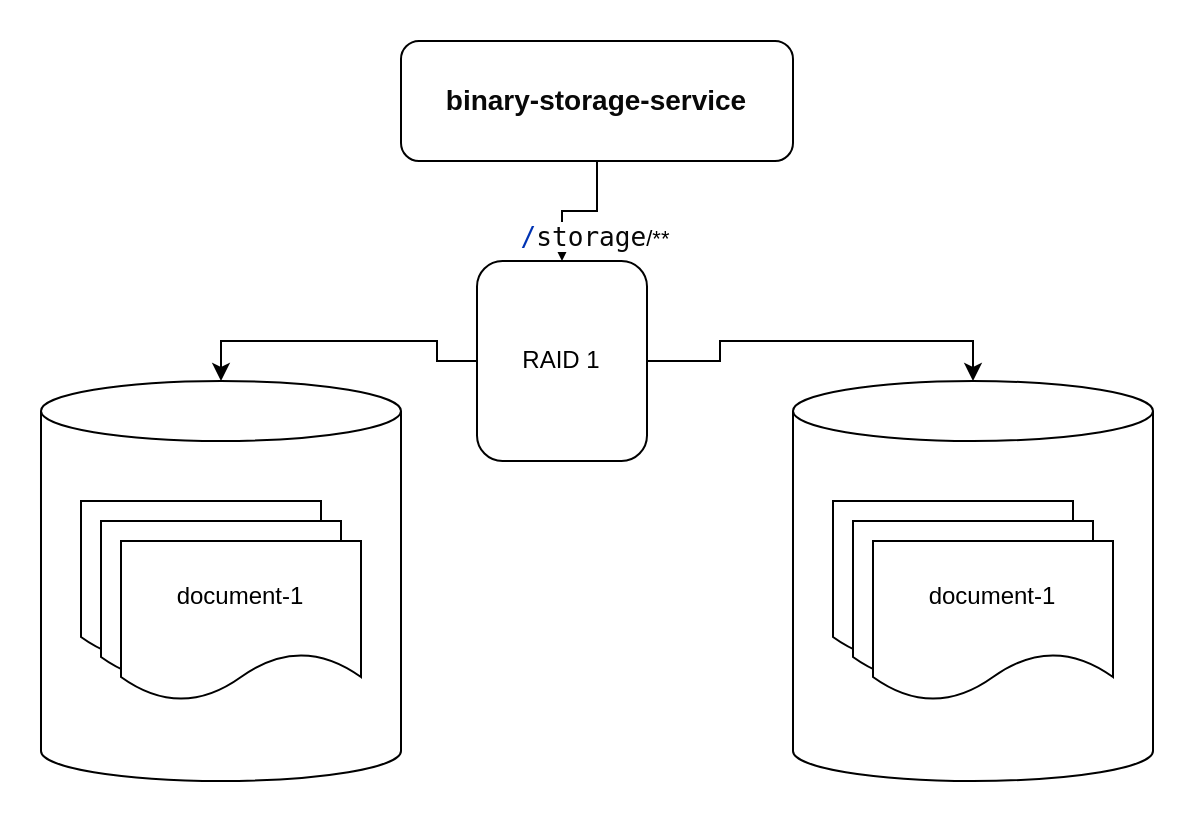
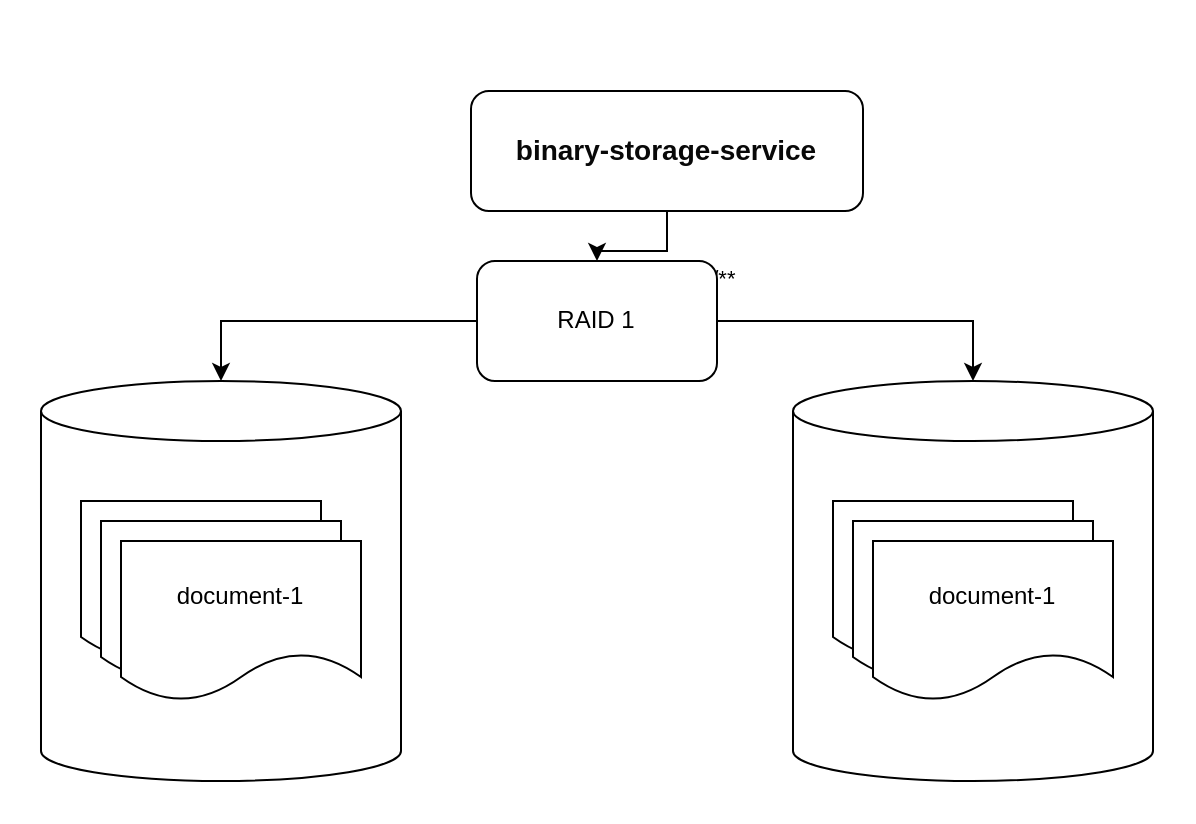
  <mxCell id="0" />
  <mxCell id="1" parent="0" />
  <mxCell id="2" value="" style="shape=cylinder3;whiteSpace=wrap;html=1;boundedLbl=1;backgroundOutline=1;size=15;" parent="1" vertex="1"><mxGeometry x="20" y="190" width="180" height="200" as="geometry" /></mxCell>
  <mxCell id="3" style="edgeStyle=orthogonalEdgeStyle;rounded=0;orthogonalLoop=1;jettySize=auto;html=1;exitX=0.5;exitY=1;exitDx=0;exitDy=0;entryX=0.5;entryY=0;entryDx=0;entryDy=0;" parent="1" source="5" target="11" edge="1"><mxGeometry relative="1" as="geometry" /></mxCell>
  <mxCell id="4" value="&lt;span style=&quot;font-family: &amp;quot;JetBrains Mono&amp;quot;, monospace; font-size: 9.8pt; color: rgb(0, 51, 179);&quot;&gt;/&lt;/span&gt;&lt;span style=&quot;color: rgb(8, 8, 8); font-family: &amp;quot;JetBrains Mono&amp;quot;, monospace; font-size: 9.8pt;&quot;&gt;storage&lt;/span&gt;/**" style="edgeLabel;html=1;align=center;verticalAlign=middle;resizable=0;points=[];" vertex="1" connectable="0" parent="3"><mxGeometry x="-0.24" y="1" relative="1" as="geometry"><mxPoint x="-1" y="11" as="offset" /></mxGeometry></mxCell>
- <mxCell id="5" value="&lt;strong style=&quot;box-sizing: border-box; color: rgb(8, 8, 8); font-family: Helvetica, Arial, freesans, sans-serif; font-size: 14px; text-align: start; background-color: rgb(255, 255, 255);&quot;&gt;binary-storage-service&lt;/strong&gt;" style="rounded=1;whiteSpace=wrap;html=1;" parent="1" vertex="1"><mxGeometry x="200" y="20" width="196" height="60" as="geometry" /></mxCell>
+ <mxCell id="5" value="&lt;strong style=&quot;box-sizing: border-box; color: rgb(8, 8, 8); font-family: Helvetica, Arial, freesans, sans-serif; font-size: 14px; text-align: start; background-color: rgb(255, 255, 255);&quot;&gt;binary-storage-service&lt;/strong&gt;" style="rounded=1;whiteSpace=wrap;html=1;" parent="1" vertex="1"><mxGeometry x="235" y="45" width="196" height="60" as="geometry" /></mxCell>
  <mxCell id="6" value="" style="shape=document;whiteSpace=wrap;html=1;boundedLbl=1;" parent="1" vertex="1"><mxGeometry x="40" y="250" width="120" height="80" as="geometry" /></mxCell>
  <mxCell id="7" value="" style="shape=document;whiteSpace=wrap;html=1;boundedLbl=1;" parent="1" vertex="1"><mxGeometry x="50" y="260" width="120" height="80" as="geometry" /></mxCell>
  <mxCell id="8" value="document-1" style="shape=document;whiteSpace=wrap;html=1;boundedLbl=1;" parent="1" vertex="1"><mxGeometry x="60" y="270" width="120" height="80" as="geometry" /></mxCell>
  <mxCell id="9" style="edgeStyle=orthogonalEdgeStyle;rounded=0;orthogonalLoop=1;jettySize=auto;html=1;exitX=0;exitY=0.5;exitDx=0;exitDy=0;entryX=0.5;entryY=0;entryDx=0;entryDy=0;entryPerimeter=0;" parent="1" source="11" target="2" edge="1"><mxGeometry relative="1" as="geometry" /></mxCell>
  <mxCell id="10" style="edgeStyle=orthogonalEdgeStyle;rounded=0;orthogonalLoop=1;jettySize=auto;html=1;exitX=1;exitY=0.5;exitDx=0;exitDy=0;entryX=0.5;entryY=0;entryDx=0;entryDy=0;entryPerimeter=0;" parent="1" source="11" target="12" edge="1"><mxGeometry relative="1" as="geometry" /></mxCell>
- <mxCell id="11" value="RAID 1" style="rounded=1;whiteSpace=wrap;html=1;" parent="1" vertex="1"><mxGeometry x="238" y="130" width="85" height="100" as="geometry" /></mxCell>
+ <mxCell id="11" value="RAID 1" style="rounded=1;whiteSpace=wrap;html=1;" parent="1" vertex="1"><mxGeometry x="238" y="130" width="120" height="60" as="geometry" /></mxCell>
  <mxCell id="12" value="" style="shape=cylinder3;whiteSpace=wrap;html=1;boundedLbl=1;backgroundOutline=1;size=15;" parent="1" vertex="1"><mxGeometry x="396" y="190" width="180" height="200" as="geometry" /></mxCell>
  <mxCell id="13" value="" style="shape=document;whiteSpace=wrap;html=1;boundedLbl=1;" parent="1" vertex="1"><mxGeometry x="416" y="250" width="120" height="80" as="geometry" /></mxCell>
  <mxCell id="14" value="" style="shape=document;whiteSpace=wrap;html=1;boundedLbl=1;" parent="1" vertex="1"><mxGeometry x="426" y="260" width="120" height="80" as="geometry" /></mxCell>
  <mxCell id="15" value="document-1" style="shape=document;whiteSpace=wrap;html=1;boundedLbl=1;" parent="1" vertex="1"><mxGeometry x="436" y="270" width="120" height="80" as="geometry" /></mxCell>
